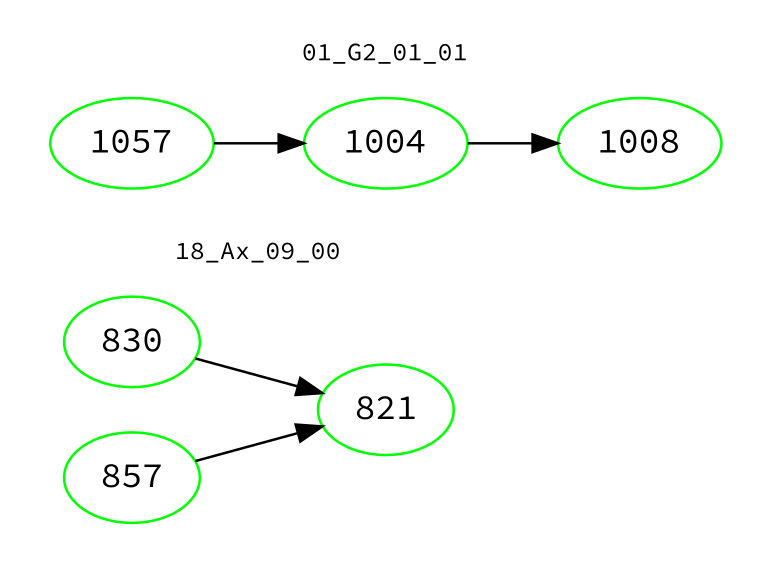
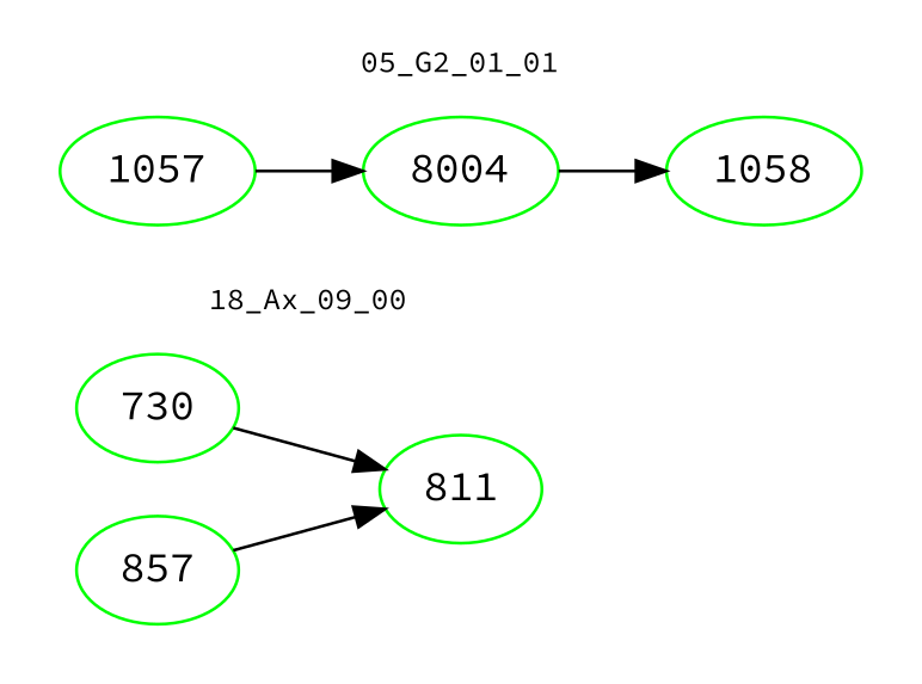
  digraph {
    fontname="Source Code Pro"
    rankdir=LR
    node [color=green fontname="Source Code Pro"]
    edge [color=black fontname="Source Code Pro"]
-   n1 [label=830]
-   n2 [label=821]
+   n1 [label=730]
+   n2 [label=811]
    n3 [label=857]
    n4 [label=1057]
-   n5 [label=1004]
-   n6 [label=1008]
+   n5 [label=8004]
+   n6 [label=1058]
    subgraph cluster_1 {
      color=white
      fontsize=10
      label="18_Ax_09_00"
      n1
      n2
      n3
    }
    subgraph cluster_2 {
      color=white
      fontsize=10
-     label="01_G2_01_01"
+     label="05_G2_01_01"
      n4
      n5
      n6
    }
    n1 -> n2
    n3 -> n2
    n4 -> n5
    n5 -> n6
  }
